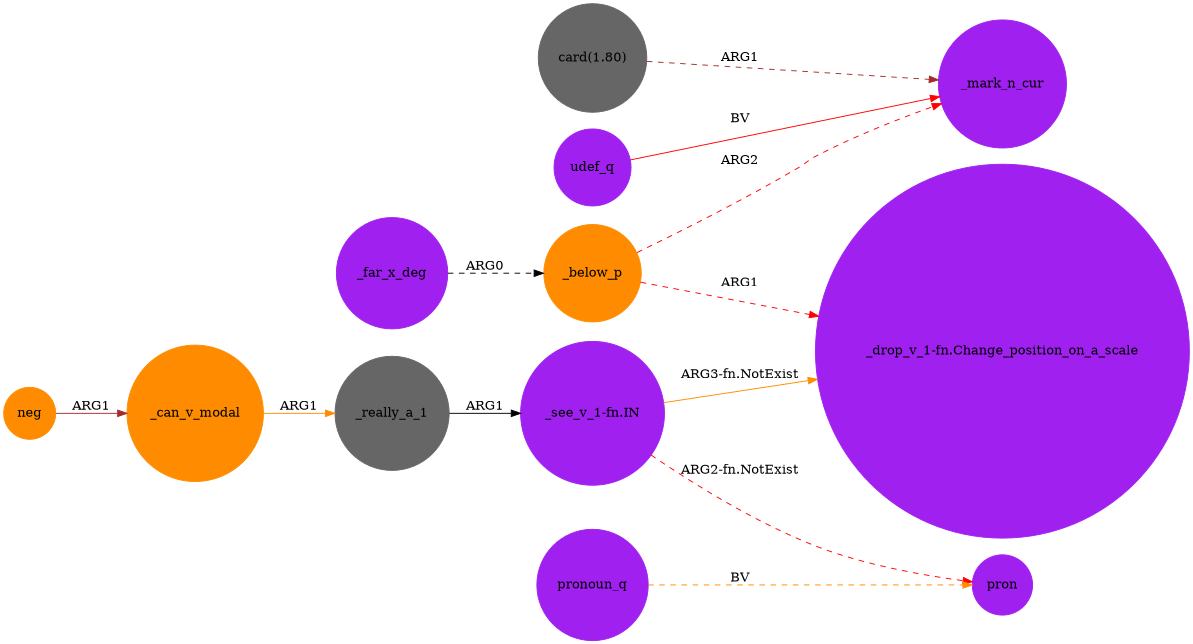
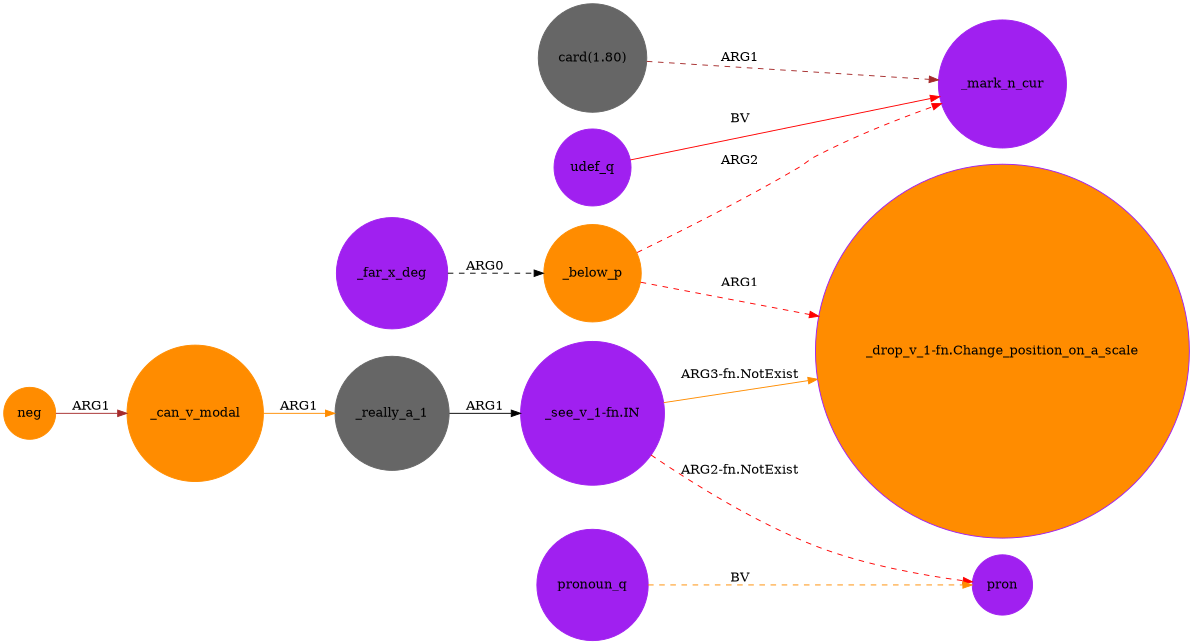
  digraph {
    rankdir=LR
    node [color=purple shape=circle style=filled]
    edge [color=red style=dashed]
    _below_p [color=darkorange]
    _far_x_deg
    _mark_n_cur
-   "_drop_v_1-fn.Change_position_on_a_scale"
+   "_drop_v_1-fn.Change_position_on_a_scale" [fillcolor=darkorange]
    udef_q
    "card(1.80)" [color=gray40]
    _can_v_modal [color=darkorange]
    _really_a_1 [color=gray40]
    "_see_v_1-fn.IN"
    pron
    neg [color=darkorange]
    pronoun_q
    _below_p -> _mark_n_cur [label=ARG2]
    _below_p -> "_drop_v_1-fn.Change_position_on_a_scale" [label=ARG1]
    _far_x_deg -> _below_p [color=black label=ARG0]
    udef_q -> _mark_n_cur [label=BV style=solid]
    "card(1.80)" -> _mark_n_cur [color=brown label=ARG1]
    _can_v_modal -> _really_a_1 [color=darkorange label=ARG1 style=solid]
    _really_a_1 -> "_see_v_1-fn.IN" [color=black label=ARG1 style=solid]
    "_see_v_1-fn.IN" -> "_drop_v_1-fn.Change_position_on_a_scale" [color=darkorange label="ARG3-fn.NotExist" style=solid]
    "_see_v_1-fn.IN" -> pron [label="ARG2-fn.NotExist"]
    neg -> _can_v_modal [color=brown label=ARG1 style=solid]
    pronoun_q -> pron [color=darkorange label=BV]
  }
